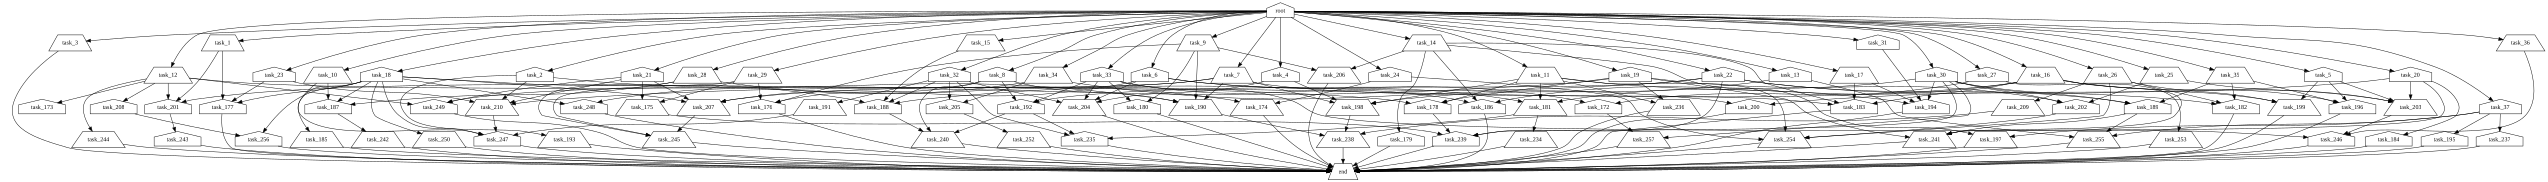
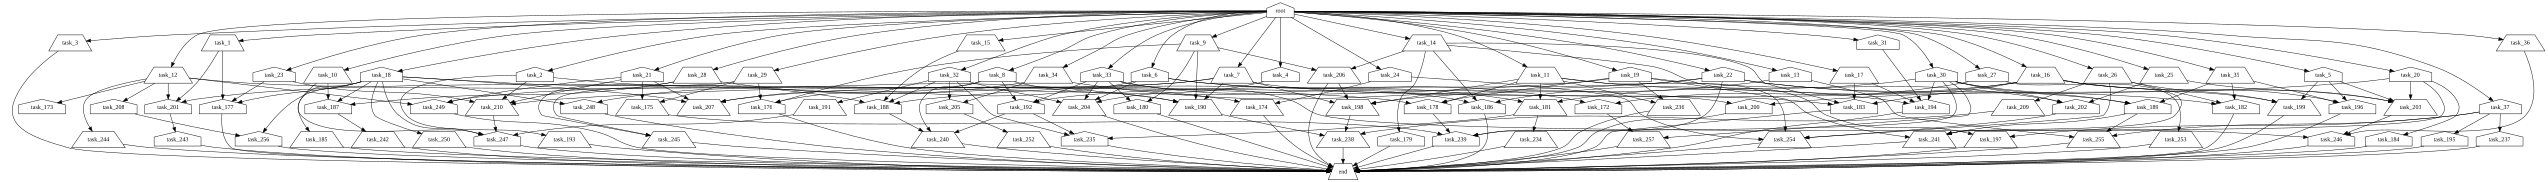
  digraph {
    fontname="Liberation Serif"
    node [fontname="Liberation Serif" shape=house]
    edge [fontname="Liberation Serif"]
    task_1 [shape=trapezium]
    root
    task_2
    task_3 [shape=trapezium]
    task_4
    task_5
    task_6
    task_7 [shape=trapezium]
    task_8
    task_9 [shape=trapezium]
    task_10 [shape=trapezium]
    task_11 [shape=trapezium]
    task_12 [shape=trapezium]
    task_13
    task_14 [shape=trapezium]
    task_15 [shape=trapezium]
    task_16 [shape=trapezium]
    task_17 [shape=trapezium]
    task_18
    task_19
    task_20
    task_21
    task_22
    task_23
    task_24
    task_25 [shape=trapezium]
    task_26 [shape=trapezium]
    task_27
    task_28 [shape=trapezium]
    task_29 [shape=trapezium]
    task_30
    task_31
    task_32
    task_33
    task_34 [shape=trapezium]
    task_35 [shape=trapezium]
    task_36 [shape=trapezium]
    task_37
    task_177
    task_201
    task_190 [shape=trapezium]
    task_193 [shape=trapezium]
    task_210 [shape=trapezium]
    end [shape=trapezium]
    task_198 [shape=trapezium]
    task_204 [shape=trapezium]
    task_196
    task_199 [shape=trapezium]
    task_203 [shape=trapezium]
    task_172
    task_181 [shape=trapezium]
    task_207 [shape=trapezium]
    task_183
    task_249
    task_176
    task_192
    task_240 [shape=trapezium]
    task_180
    task_206 [shape=trapezium]
    task_187
    task_247
    task_178
    task_194
    task_236 [shape=trapezium]
    task_254 [shape=trapezium]
    task_173
    task_208
    task_244 [shape=trapezium]
    task_255 [shape=trapezium]
    task_179
    task_186
    task_197 [shape=trapezium]
    task_188
    task_241 [shape=trapezium]
    task_185 [shape=trapezium]
    task_248
    task_250 [shape=trapezium]
    task_256
    task_202
    task_184
    task_200
    task_175 [shape=trapezium]
    task_182
    task_189
    task_239
    task_174 [shape=trapezium]
    task_209 [shape=trapezium]
    task_253 [shape=trapezium]
    task_245 [shape=trapezium]
    task_257 [shape=trapezium]
    task_191 [shape=trapezium]
    task_205
    task_235
    task_246
    task_195
    task_237
    task_243
    task_238 [shape=trapezium]
    task_234 [shape=trapezium]
    task_242 [shape=trapezium]
    task_252 [shape=trapezium]
    task_1 -> task_177
    task_1 -> task_201
    root -> task_1
    root -> task_2
    root -> task_3
    root -> task_4
    root -> task_5
    root -> task_6
    root -> task_7
    root -> task_8
    root -> task_9
    root -> task_10
    root -> task_11
    root -> task_12
    root -> task_13
    root -> task_14
    root -> task_15
    root -> task_16
    root -> task_17
    root -> task_18
    root -> task_19
    root -> task_20
    root -> task_21
    root -> task_22
    root -> task_23
    root -> task_24
    root -> task_25
    root -> task_26
    root -> task_27
    root -> task_28
    root -> task_29
    root -> task_30
    root -> task_31
    root -> task_32
    root -> task_33
    root -> task_34
    root -> task_35
    root -> task_36
    root -> task_37
    task_2 -> task_190
    task_2 -> task_193
    task_2 -> task_210
    task_3 -> end
-   task_4 -> task_198
+   task_206 -> task_198
    task_4 -> task_204
    task_5 -> task_196
    task_5 -> task_199
    task_5 -> task_203
    task_6 -> task_204
    task_6 -> task_172
    task_6 -> task_181
    task_6 -> task_207
    task_7 -> task_201
    task_7 -> task_190
    task_7 -> task_198
    task_7 -> task_183
    task_7 -> task_249
    task_8 -> task_190
    task_8 -> task_176
    task_8 -> task_192
    task_8 -> task_240
    task_9 -> task_190
    task_9 -> task_176
    task_9 -> task_180
    task_9 -> task_206
    task_10 -> task_187
    task_10 -> task_247
    task_11 -> task_198
    task_11 -> task_181
    task_11 -> task_178
    task_11 -> task_194
    task_11 -> task_236
    task_11 -> task_254
    task_12 -> task_201
    task_12 -> task_249
    task_12 -> task_178
    task_12 -> task_173
    task_12 -> task_208
    task_12 -> task_244
    task_13 -> task_198
    task_13 -> task_255
    task_14 -> task_183
    task_14 -> task_206
    task_14 -> task_179
    task_14 -> task_186
    task_14 -> task_197
    task_15 -> task_188
    task_16 -> task_196
    task_16 -> task_203
    task_16 -> task_181
    task_16 -> task_207
    task_16 -> task_183
    task_16 -> task_241
    task_17 -> task_183
    task_17 -> task_194
    task_18 -> task_177
    task_18 -> task_207
    task_18 -> task_187
    task_18 -> task_247
    task_18 -> task_188
    task_18 -> task_185
    task_18 -> task_248
    task_18 -> task_250
    task_18 -> task_256
    task_19 -> task_210
    task_19 -> task_178
    task_19 -> task_236
    task_19 -> task_241
    task_19 -> task_202
    task_20 -> task_203
    task_20 -> task_241
    task_20 -> task_184
    task_20 -> task_200
    task_21 -> task_210
    task_21 -> task_207
    task_21 -> task_249
    task_21 -> task_175
    task_22 -> task_192
    task_22 -> task_188
    task_22 -> task_182
    task_22 -> task_189
    task_22 -> task_239
    task_23 -> task_177
    task_23 -> task_210
    task_24 -> task_254
    task_24 -> task_174
    task_25 -> task_203
    task_25 -> task_202
    task_26 -> task_199
    task_26 -> task_254
    task_26 -> task_182
    task_26 -> task_209
    task_27 -> task_172
    task_27 -> task_253
    task_28 -> task_187
    task_28 -> task_174
    task_28 -> task_245
    task_29 -> task_176
    task_29 -> task_175
    task_29 -> task_245
    task_30 -> task_199
    task_30 -> task_194
    task_30 -> task_186
    task_30 -> task_202
    task_30 -> task_189
    task_30 -> task_239
    task_30 -> task_257
    task_31 -> task_194
    task_32 -> task_204
    task_32 -> task_188
    task_32 -> task_191
    task_32 -> task_205
    task_32 -> task_235
    task_33 -> task_204
    task_33 -> task_192
    task_33 -> task_180
    task_33 -> task_186
    task_33 -> task_246
    task_34 -> task_248
    task_34 -> task_200
    task_34 -> task_205
    task_35 -> task_196
    task_35 -> task_182
    task_35 -> task_189
    task_36 -> task_246
    task_37 -> task_255
    task_37 -> task_197
    task_37 -> task_195
    task_37 -> task_237
    task_177 -> end
    task_201 -> task_243
    task_190 -> task_238
    task_193 -> end
    task_210 -> task_247
    task_198 -> task_238
    task_204 -> end
    task_196 -> end
    task_199 -> end
    task_203 -> task_246
    task_172 -> task_257
    task_181 -> task_235
    task_181 -> task_234
-   task_207 -> task_245
    task_183 -> end
    task_249 -> end
    task_176 -> end
    task_192 -> task_240
    task_192 -> task_235
    task_240 -> end
    task_180 -> end
    task_206 -> end
    task_187 -> task_242
    task_247 -> end
    task_178 -> task_239
    task_194 -> end
    task_236 -> end
    task_254 -> end
    task_208 -> task_256
    task_244 -> end
    task_255 -> end
    task_179 -> end
    task_186 -> end
    task_197 -> end
    task_188 -> task_240
    task_241 -> end
    task_185 -> end
    task_248 -> end
    task_250 -> end
    task_256 -> end
    task_202 -> task_254
    task_184 -> end
    task_200 -> end
    task_175 -> task_239
    task_182 -> end
    task_189 -> task_255
    task_189 -> task_241
    task_239 -> end
    task_174 -> end
    task_209 -> task_238
    task_253 -> end
    task_245 -> end
    task_257 -> end
    task_191 -> task_247
    task_205 -> task_252
    task_235 -> end
    task_246 -> end
    task_195 -> end
    task_237 -> end
    task_243 -> end
    task_238 -> end
    task_234 -> end
    task_242 -> end
    task_252 -> end
  }
